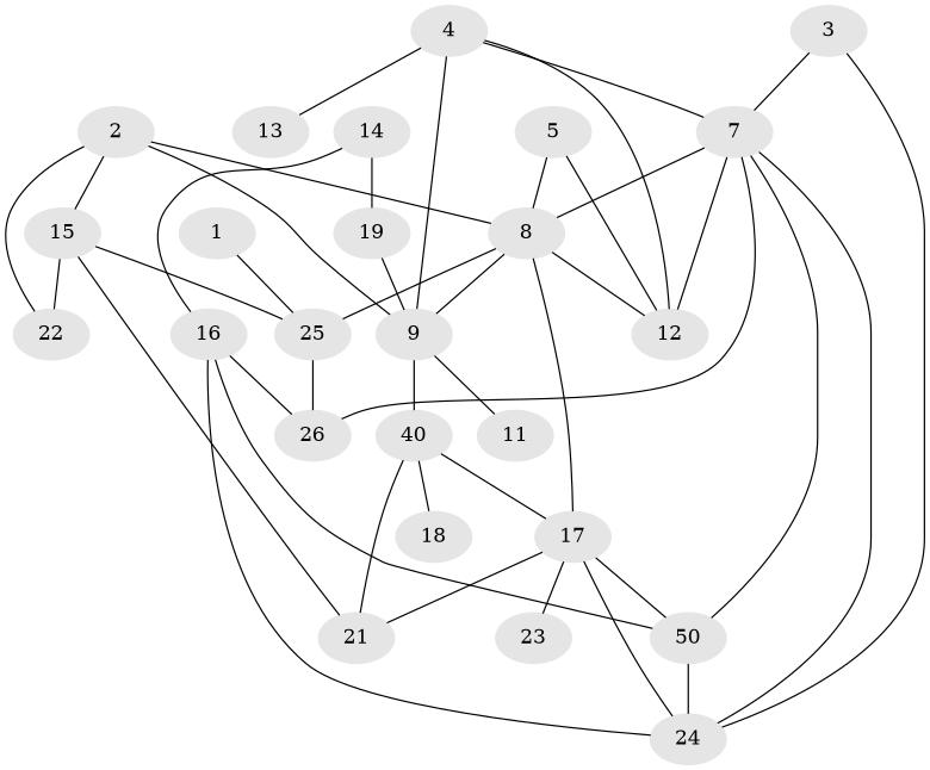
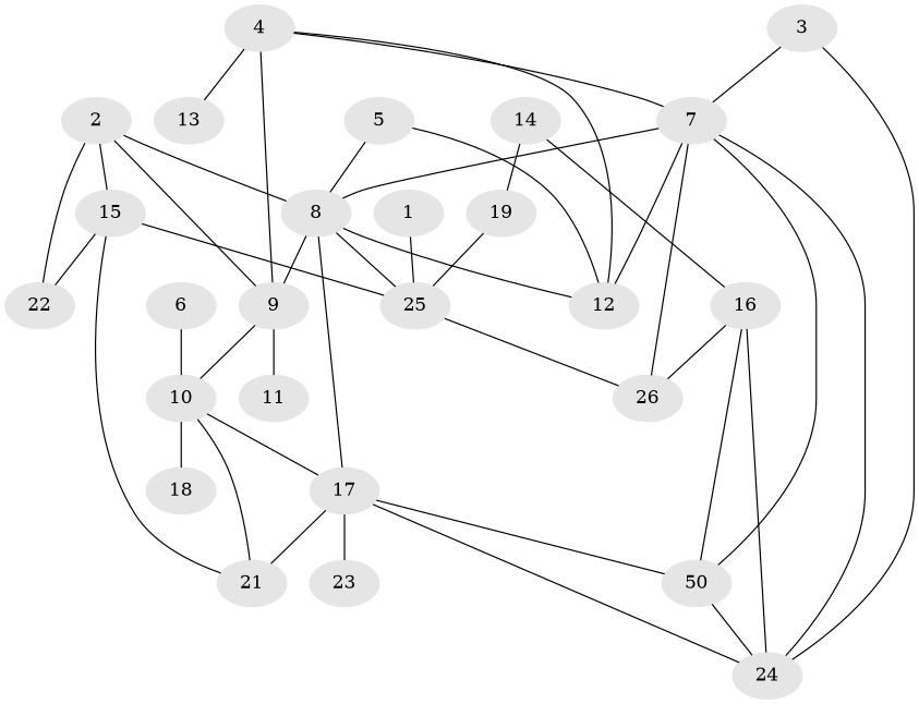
  graph {
    fontname="DejaVu Serif"
    node [color=gray90 fontname="DejaVu Serif" style=filled]
    edge [fontname="DejaVu Serif" weight=1.0]
    1
    25
    26
    2
    8
    9
    15
    22
    12
    17
-   10 [label=40]
+   10
    11
    21
    3
    7
    24
    n17 [label=50]
    4
    13
    5
+   6
    18
    23
    14
    16
    19
    1 -- 25
    25 -- 26
    2 -- 8
    2 -- 9
    2 -- 15
    2 -- 22
    8 -- 25 [weight=2.0]
    8 -- 9
    8 -- 12
    8 -- 17
    9 -- 10
    9 -- 11
    15 -- 25
    15 -- 22 [weight=2.0]
    15 -- 21
    17 -- 21
    17 -- 24
    17 -- n17
    17 -- 23
    10 -- 17
    10 -- 21
    10 -- 18
    3 -- 7
    3 -- 24
    7 -- 26
    7 -- 8 [weight=2.0]
    7 -- 12 [weight=2.0]
    7 -- 24
    7 -- n17
    n17 -- 24
    4 -- 9
    4 -- 12
    4 -- 7
    4 -- 13 [weight=2.0]
    5 -- 8
    5 -- 12
+   6 -- 10
    14 -- 16
    14 -- 19
    16 -- 26
    16 -- 24
    16 -- n17
-   19 -- 9 [weight=2.0]
+   19 -- 25 [weight=2.0]
  }
